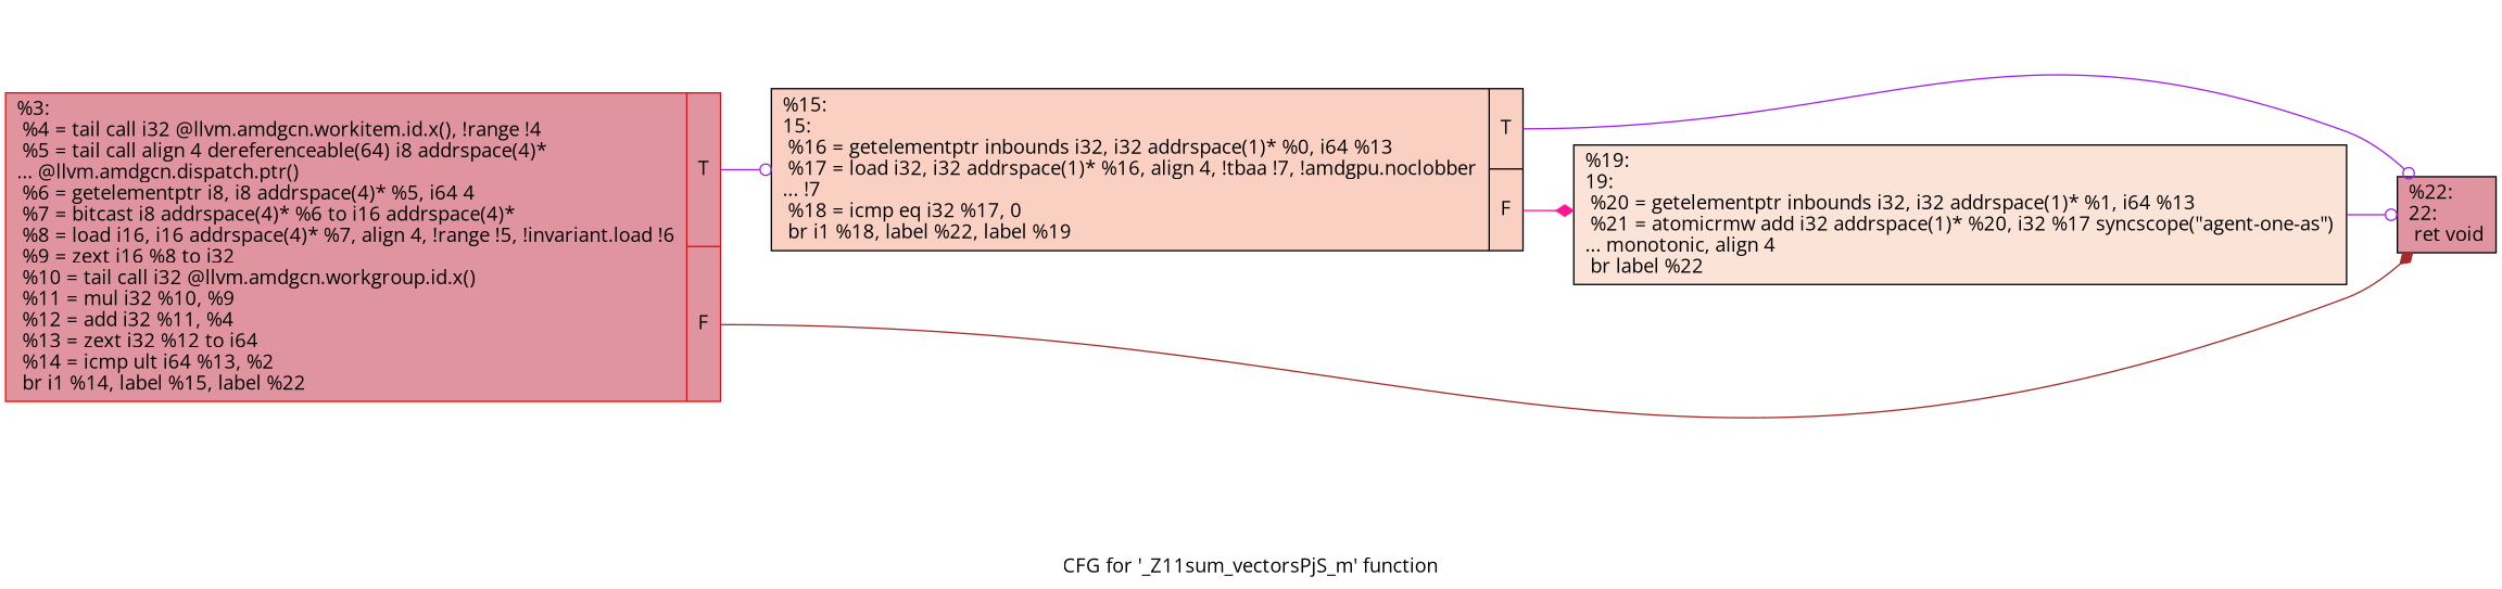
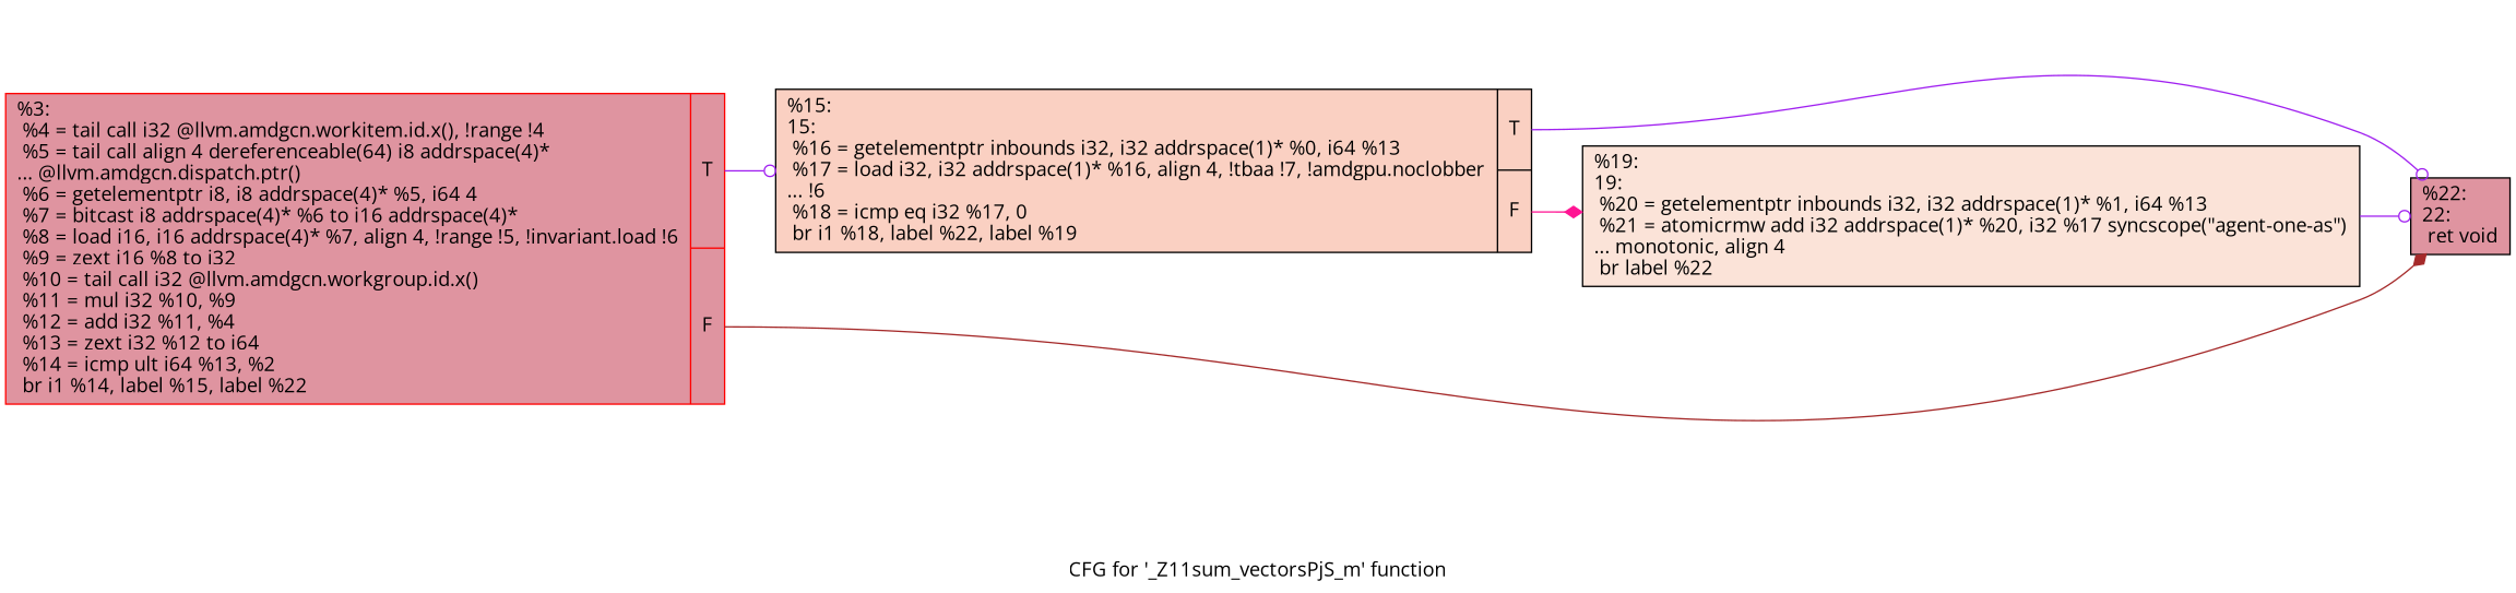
  digraph {
    label="CFG for '_Z11sum_vectorsPjS_m' function"
    rankdir=LR
    fontname="Open Sans"
    node [color=black fillcolor="#b70d2870" shape=record style=filled fontname="Open Sans"]
    edge [tailport=s0 color=purple arrowhead=odot fontname="Open Sans"]
    n1 [color=red label="{%3:\l  %4 = tail call i32 @llvm.amdgcn.workitem.id.x(), !range !4\l  %5 = tail call align 4 dereferenceable(64) i8 addrspace(4)*\l... @llvm.amdgcn.dispatch.ptr()\l  %6 = getelementptr i8, i8 addrspace(4)* %5, i64 4\l  %7 = bitcast i8 addrspace(4)* %6 to i16 addrspace(4)*\l  %8 = load i16, i16 addrspace(4)* %7, align 4, !range !5, !invariant.load !6\l  %9 = zext i16 %8 to i32\l  %10 = tail call i32 @llvm.amdgcn.workgroup.id.x()\l  %11 = mul i32 %10, %9\l  %12 = add i32 %11, %4\l  %13 = zext i32 %12 to i64\l  %14 = icmp ult i64 %13, %2\l  br i1 %14, label %15, label %22\l|{<s0>T|<s1>F}}"]
-   n2 [fillcolor="#f3947570" label="{%15:\l15:                                               \l  %16 = getelementptr inbounds i32, i32 addrspace(1)* %0, i64 %13\l  %17 = load i32, i32 addrspace(1)* %16, align 4, !tbaa !7, !amdgpu.noclobber\l... !7\l  %18 = icmp eq i32 %17, 0\l  br i1 %18, label %22, label %19\l|{<s0>T|<s1>F}}"]
+   n2 [fillcolor="#f3947570" label="{%15:\l15:                                               \l  %16 = getelementptr inbounds i32, i32 addrspace(1)* %0, i64 %13\l  %17 = load i32, i32 addrspace(1)* %16, align 4, !tbaa !7, !amdgpu.noclobber\l... !6\l  %18 = icmp eq i32 %17, 0\l  br i1 %18, label %22, label %19\l|{<s0>T|<s1>F}}"]
    n3 [label="{%22:\l22:                                               \l  ret void\l}"]
    n4 [fillcolor="#f6bfa670" label="{%19:\l19:                                               \l  %20 = getelementptr inbounds i32, i32 addrspace(1)* %1, i64 %13\l  %21 = atomicrmw add i32 addrspace(1)* %20, i32 %17 syncscope(\"agent-one-as\")\l... monotonic, align 4\l  br label %22\l}"]
    n1 -> n2
    n1 -> n3 [tailport=s1 color=brown arrowhead=diamond]
    n2 -> n3
    n2 -> n4 [tailport=s1 color=deeppink arrowhead=diamond]
    n4 -> n3 [tailport=""]
  }
